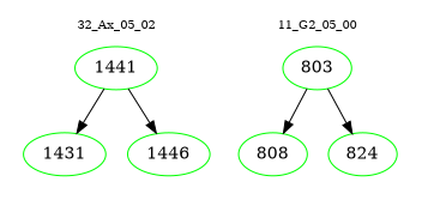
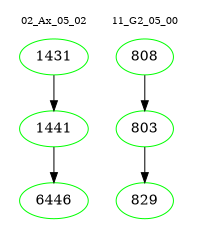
  digraph {
    node [color=green]
    edge [color=black]
    n1 [label=1441]
    n2 [label=1431]
-   n3 [label=1446]
+   n3 [label=6446]
    n4 [label=808]
    n5 [label=803]
-   n6 [label=824]
+   n6 [label=829]
    subgraph cluster_1 {
      color=white
      fontsize=10
-     label="32_Ax_05_02"
+     label="02_Ax_05_02"
      n1
      n2
      n3
    }
    subgraph cluster_2 {
      color=white
      fontsize=10
      label="11_G2_05_00"
      n4
      n5
      n6
    }
-   n1 -> n2
+   n2 -> n1
    n1 -> n3
-   n5 -> n4
+   n4 -> n5
    n5 -> n6
  }
